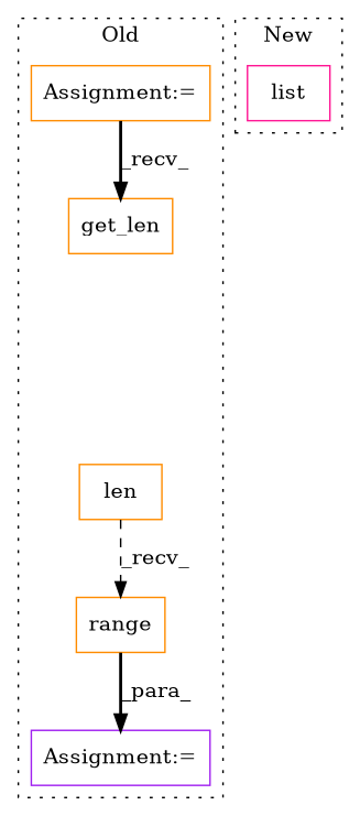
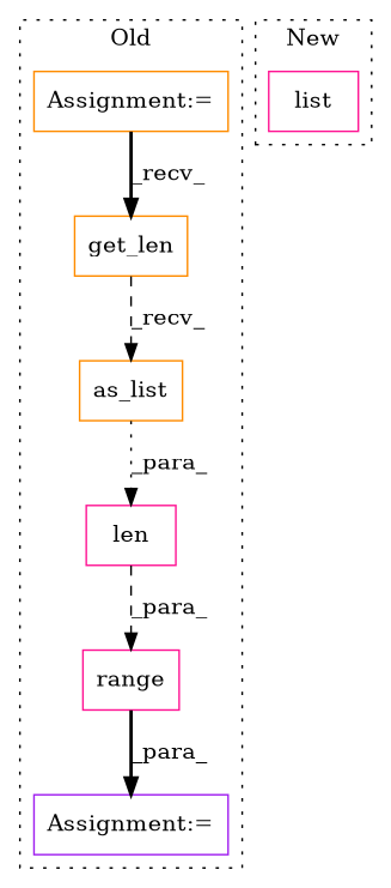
  digraph {
    node [a=32 color=darkorange l=1 shape=box]
    edge [style=dashed]
+   n1 [l=9 label=as_list s=406]
    n2 [a=7 color=purple label="Assignment:=" s=354]
    n3 [l=11 label=get_len s=394]
    n4 [a=7 label="Assignment:=" s=306]
-   n5 [l="6,1" label=range s="382,416"]
-   n6 [l="4,1" label=len s="388,415"]
+   n5 [color=deeppink l="6,1" label=range s="382,416"]
+   n6 [color=deeppink l="4,1" label=len s="388,415"]
    n7 [a=41 color=deeppink l=7 label=list s=611]
    subgraph cluster_1 {
      label=Old
      style=dotted
+     n1
      n2
      n3
      n4
      n5
      n6
    }
    subgraph cluster_2 {
      label=New
      style=dotted
      n7
    }
+   n1 -> n6 [label=_para_ style=dotted]
+   n3 -> n1 [label=_recv_]
    n4 -> n3 [label=_recv_ style=bold]
    n5 -> n2 [label=_para_ style=bold]
-   n6 -> n5 [label=_recv_]
+   n6 -> n5 [label=_para_]
  }
